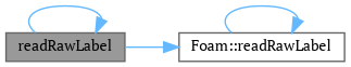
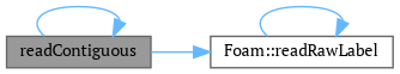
  digraph {
    rankdir=LR
    fontname="PT Serif"
    node [fontname="PT Serif" fontsize=10 shape=box style=filled]
    edge [color=steelblue1 fontname="PT Serif" fontsize=10 labelfontname=Helvetica labelfontsize=10 style=solid]
-   n1 [color=gray40 fillcolor=grey60 fontcolor=black height=0.2 label=readRawLabel width=0.4]
+   n1 [color=gray40 fillcolor=grey60 fontcolor=black height=0.2 label=readContiguous width=0.4]
    n2 [color=grey40 fillcolor=white height=0.2 label="Foam::readRawLabel" width=0.4]
    n1 -> n1
    n1 -> n2
    n2 -> n2
  }
